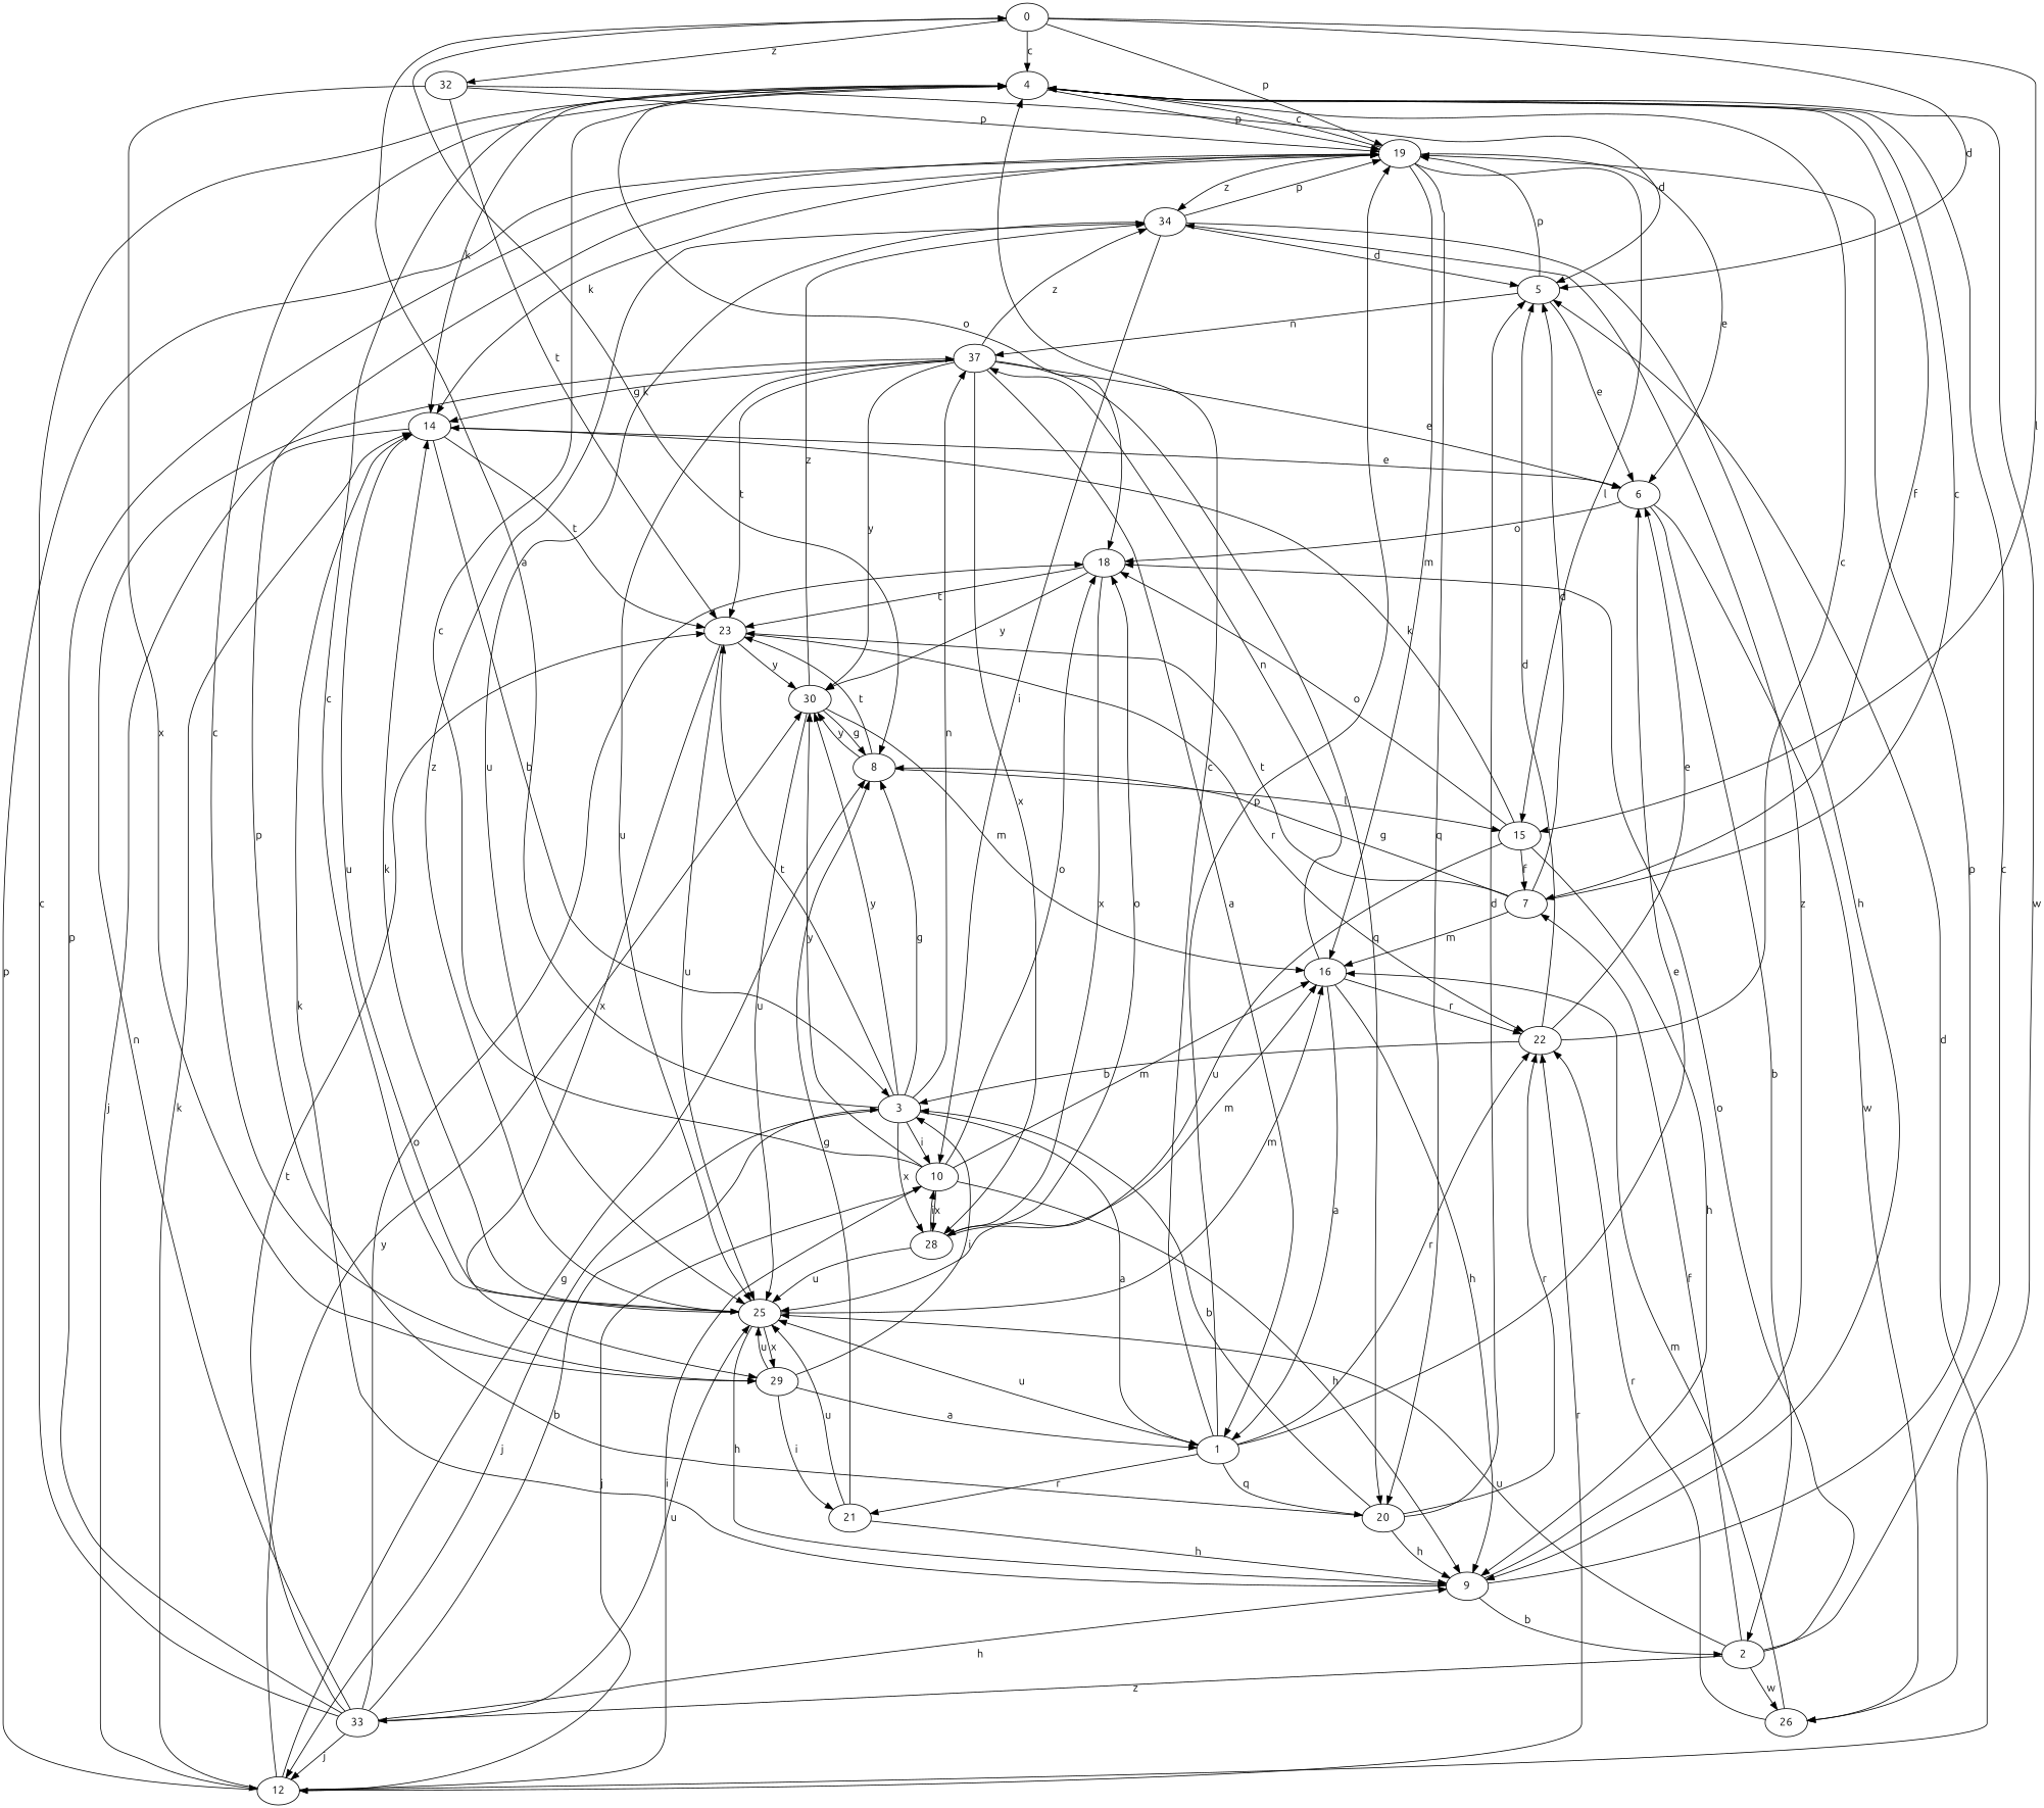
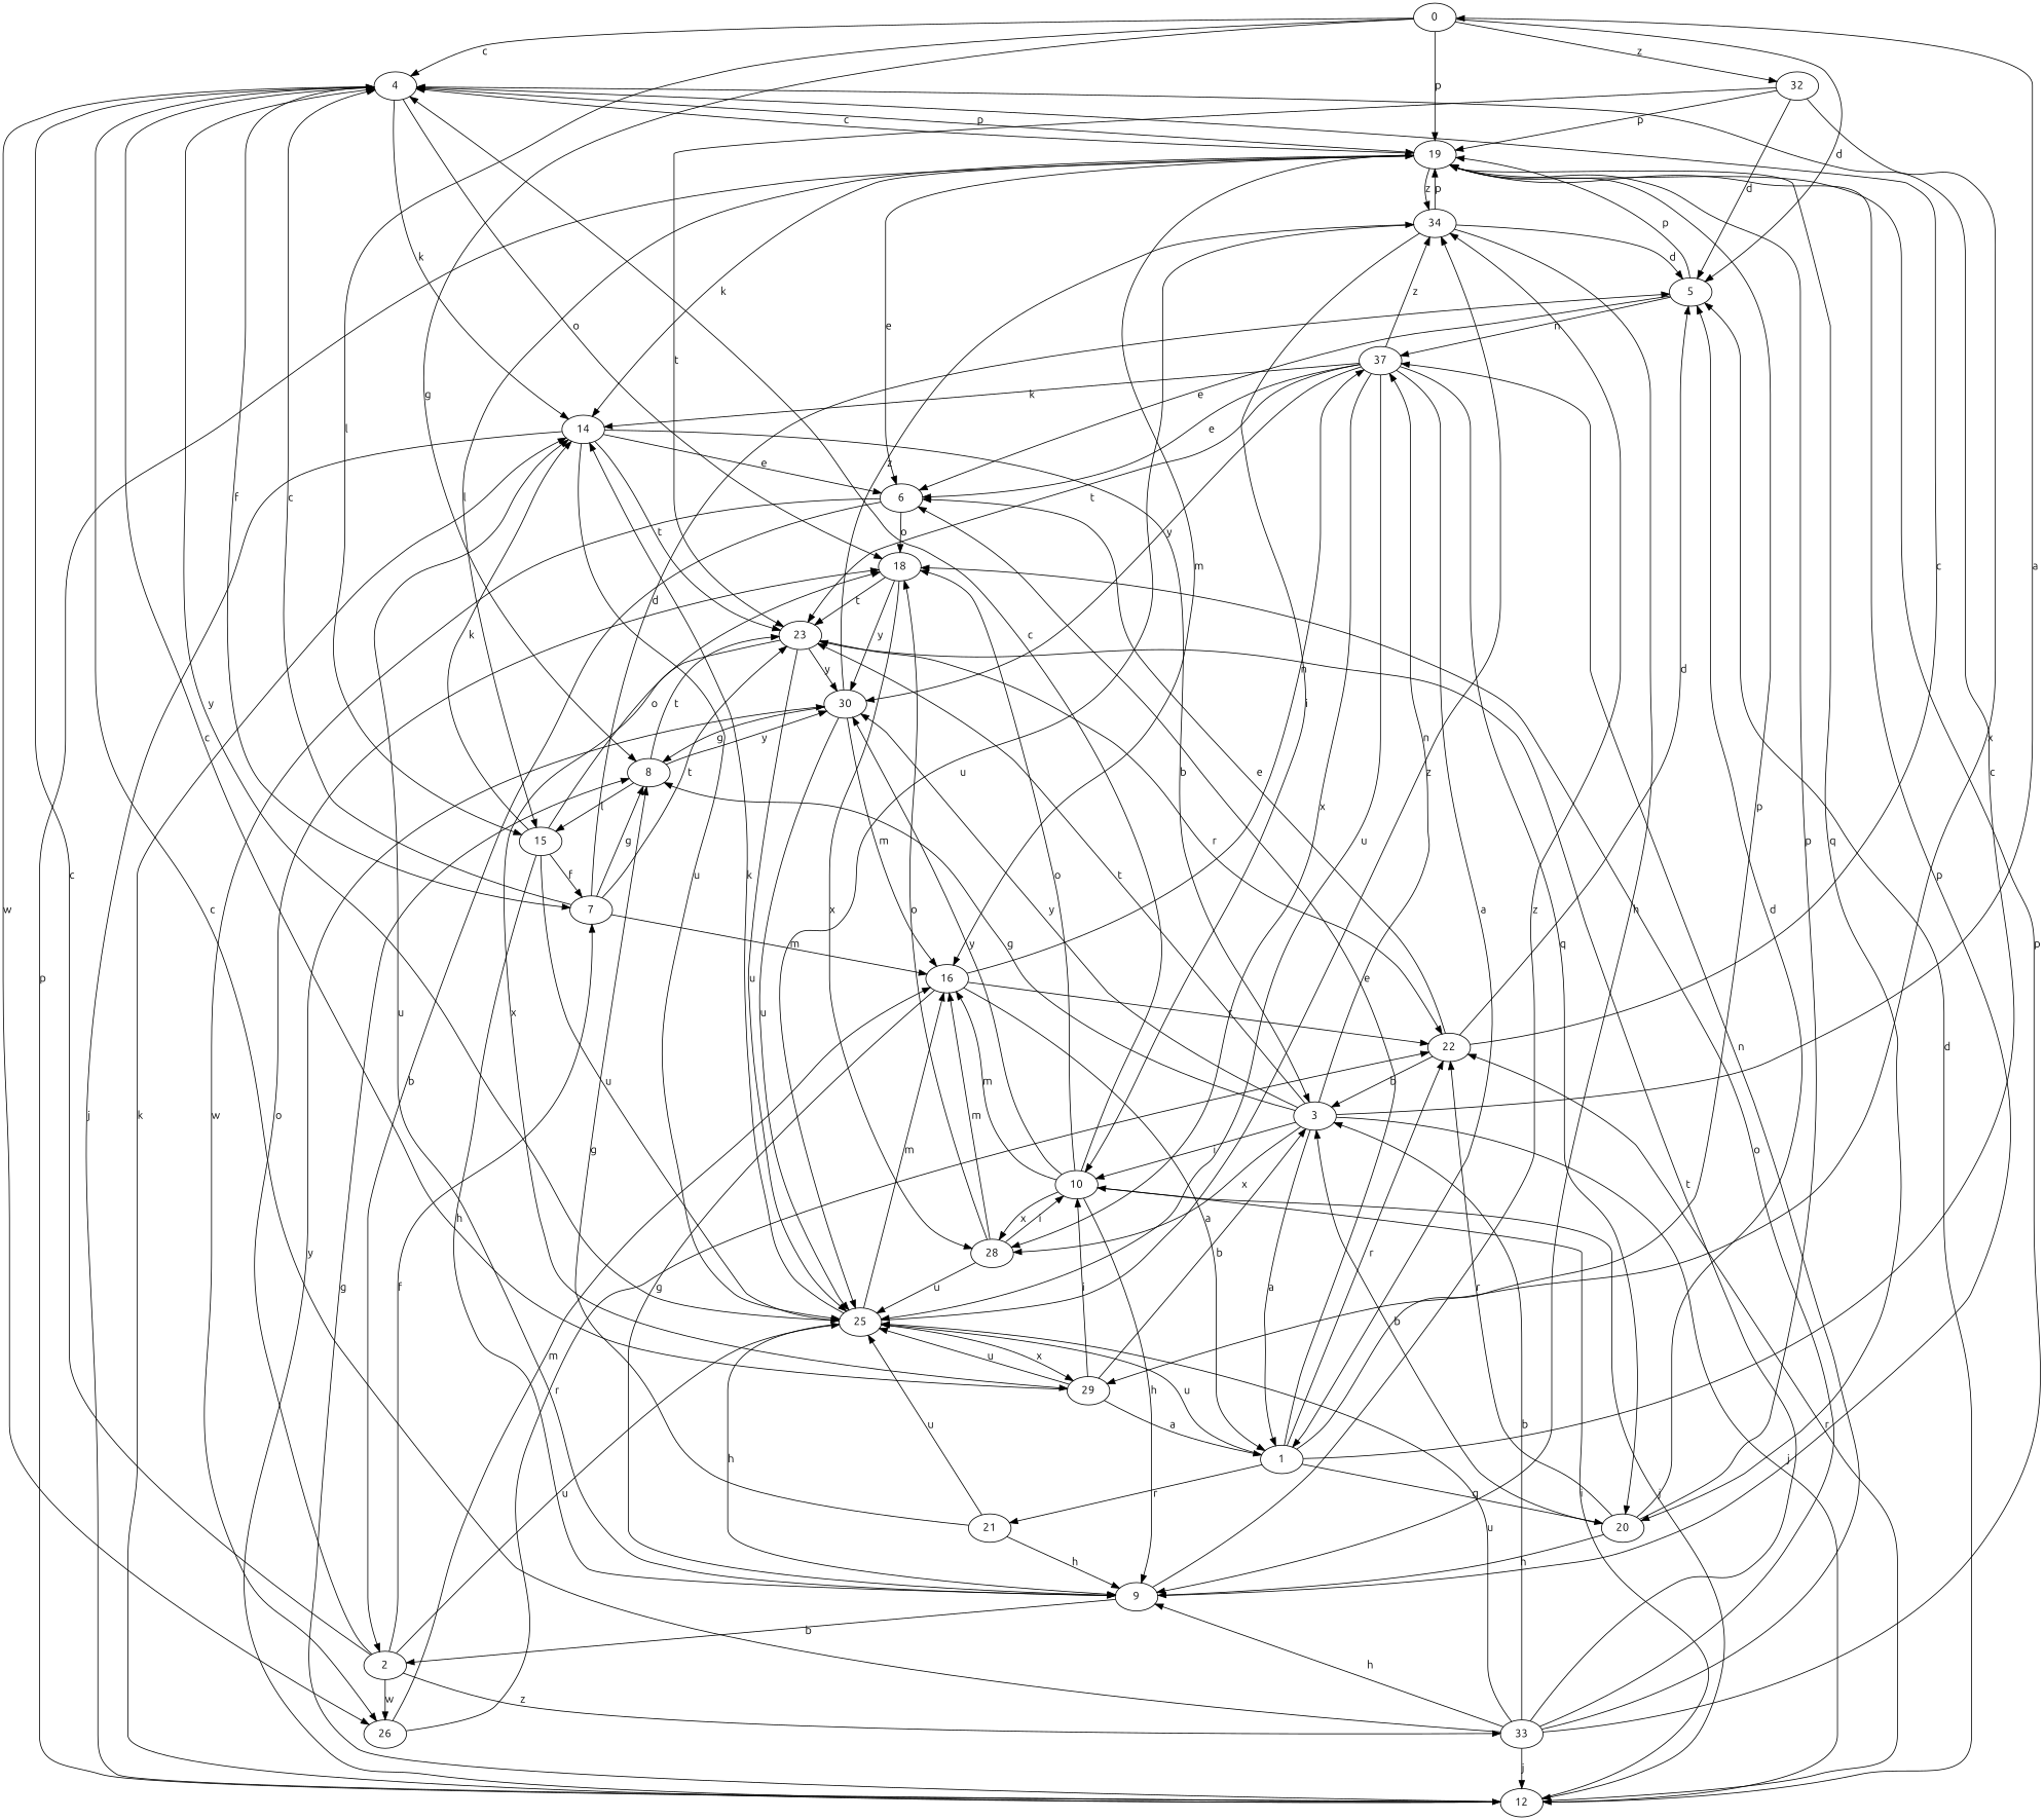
  strict digraph {
    fontname=Ubuntu
    node [fontname=Ubuntu]
    edge [fontname=Ubuntu]
    0
    4
    5
    8
    15
    19
    32
    7
    18
    26
    14
    6
    n13 [label=37]
    23
    30
    25
    9
    20
    16
    34
    29
    1
    21
    22
    2
    3
    33
    28
    12
    10
    0 -> 4 [label=c]
    0 -> 5 [label=d]
    0 -> 8 [label=g]
    0 -> 15 [label=l]
    0 -> 19 [label=p]
    0 -> 32 [label=z]
    4 -> 19 [label=p]
    4 -> 7 [label=f]
    4 -> 18 [label=o]
    4 -> 26 [label=w]
    4 -> 14 [label=k]
    5 -> 19 [label=p]
    5 -> 6 [label=e]
    5 -> n13 [label=n]
    8 -> 15 [label=l]
    8 -> 23 [label=t]
    8 -> 30 [label=y]
    15 -> 7 [label=f]
    15 -> 18 [label=o]
    15 -> 14 [label=k]
    15 -> 25 [label=u]
    15 -> 9 [label=h]
    19 -> 4 [label=c]
    19 -> 15 [label=l]
    19 -> 14 [label=k]
    19 -> 6 [label=e]
    19 -> 20 [label=q]
    19 -> 16 [label=m]
    19 -> 34 [label=z]
    32 -> 5 [label=d]
    32 -> 19 [label=p]
    32 -> 23 [label=t]
    32 -> 29 [label=x]
    7 -> 4 [label=c]
    7 -> 5 [label=d]
    7 -> 8 [label=g]
    7 -> 23 [label=t]
    7 -> 16 [label=m]
    18 -> 23 [label=t]
    18 -> 30 [label=y]
    18 -> 28 [label=x]
    26 -> 16 [label=m]
    26 -> 22 [label=r]
    14 -> 6 [label=e]
    14 -> 23 [label=t]
    14 -> 25 [label=u]
    14 -> 3 [label=b]
    14 -> 12 [label=j]
    6 -> 18 [label=o]
    6 -> 26 [label=w]
    6 -> 2 [label=b]
    n13 -> 14 [label=k]
    n13 -> 6 [label=e]
    n13 -> 23 [label=t]
    n13 -> 30 [label=y]
    n13 -> 25 [label=u]
    n13 -> 20 [label=q]
    n13 -> 34 [label=z]
    n13 -> 1 [label=a]
    n13 -> 28 [label=x]
    23 -> 30 [label=y]
    23 -> 25 [label=u]
    23 -> 29 [label=x]
    23 -> 22 [label=r]
    30 -> 8 [label=g]
    30 -> 25 [label=u]
    30 -> 16 [label=m]
    30 -> 34 [label=z]
-   25 -> 4 [label=c]
+   25 -> 4 [label=y]
    25 -> 14 [label=k]
    25 -> 9 [label=h]
    25 -> 16 [label=m]
    25 -> 34 [label=z]
    25 -> 29 [label=x]
    9 -> 19 [label=p]
-   9 -> 14 [label=k]
+   9 -> 14 [label=u]
    9 -> 34 [label=z]
    9 -> 2 [label=b]
    20 -> 5 [label=d]
    20 -> 19 [label=p]
    20 -> 9 [label=h]
    20 -> 22 [label=r]
    20 -> 3 [label=b]
    16 -> n13 [label=n]
-   16 -> 9 [label=h]
+   16 -> 9 [label=g]
    16 -> 1 [label=a]
    16 -> 22 [label=r]
    34 -> 5 [label=d]
    34 -> 19 [label=p]
    34 -> 25 [label=u]
    34 -> 9 [label=h]
    34 -> 10 [label=i]
    29 -> 4 [label=c]
    29 -> 25 [label=u]
    29 -> 1 [label=a]
-   29 -> 3 [label=i]
-   29 -> 21 [label=i]
+   29 -> 3 [label=b]
+   29 -> 10 [label=i]
    1 -> 4 [label=c]
    1 -> 19 [label=p]
    1 -> 6 [label=e]
    1 -> 25 [label=u]
    1 -> 20 [label=q]
    1 -> 21 [label=r]
    1 -> 22 [label=r]
    21 -> 8 [label=g]
    21 -> 25 [label=u]
    21 -> 9 [label=h]
    22 -> 4 [label=c]
    22 -> 5 [label=d]
    22 -> 6 [label=e]
    22 -> 3 [label=b]
    2 -> 4 [label=c]
    2 -> 7 [label=f]
    2 -> 18 [label=o]
    2 -> 26 [label=w]
    2 -> 25 [label=u]
    2 -> 33 [label=z]
    3 -> 0 [label=a]
    3 -> 8 [label=g]
    3 -> n13 [label=n]
    3 -> 23 [label=t]
    3 -> 30 [label=y]
    3 -> 1 [label=a]
    3 -> 28 [label=x]
    3 -> 12 [label=j]
    3 -> 10 [label=i]
    33 -> 4 [label=c]
    33 -> 19 [label=p]
    33 -> 18 [label=o]
    33 -> n13 [label=n]
    33 -> 23 [label=t]
    33 -> 25 [label=u]
    33 -> 9 [label=h]
    33 -> 3 [label=b]
    33 -> 12 [label=j]
    28 -> 18 [label=o]
    28 -> 25 [label=u]
    28 -> 16 [label=m]
    28 -> 10 [label=i]
    12 -> 5 [label=d]
    12 -> 8 [label=g]
    12 -> 19 [label=p]
    12 -> 14 [label=k]
    12 -> 30 [label=y]
    12 -> 22 [label=r]
    12 -> 10 [label=i]
    10 -> 4 [label=c]
    10 -> 18 [label=o]
    10 -> 30 [label=y]
    10 -> 9 [label=h]
    10 -> 16 [label=m]
    10 -> 28 [label=x]
    10 -> 12 [label=j]
  }
